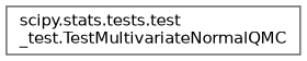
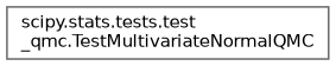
  digraph {
    rankdir=LR
-   n1 [color=grey40 fillcolor=white fontname=Helvetica fontsize=10 height=0.2 label="scipy.stats.tests.test\l_test.TestMultivariateNormalQMC" shape=box style=filled width=0.4]
+   n1 [color=grey40 fillcolor=white fontname=Helvetica fontsize=10 height=0.2 label="scipy.stats.tests.test\l_qmc.TestMultivariateNormalQMC" shape=box style=filled width=0.4]
  }
